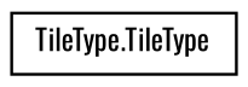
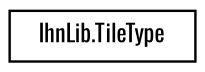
  digraph {
    rankdir=TB
    fontname=Oswald
-   n1 [color=black fillcolor=white fontname=Oswald fontsize=10 height=0.2 label="TileType.TileType" shape=record style=filled width=0.4]
+   n1 [color=black fillcolor=white fontname=Oswald fontsize=10 height=0.2 label="IhnLib.TileType" shape=record style=filled width=0.4]
  }
